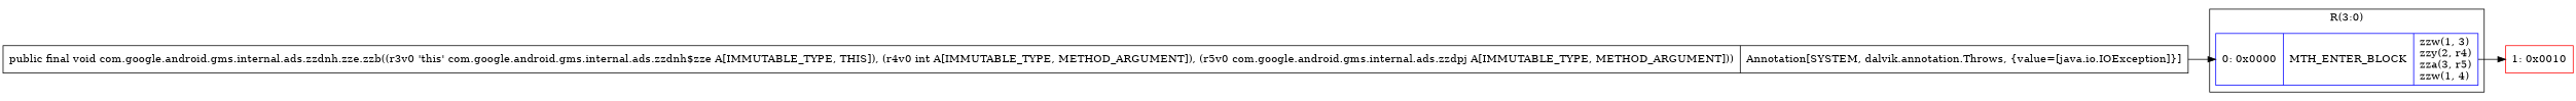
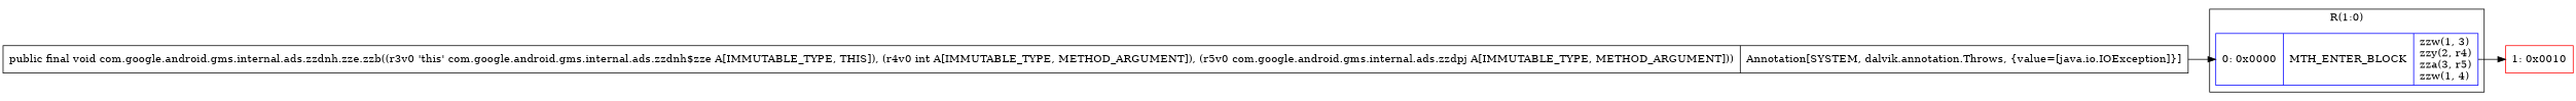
  digraph {
    rankdir=LR
    node [shape=record]
    n1 [color=blue label="{0\:\ 0x0000|MTH_ENTER_BLOCK\l|zzw(1, 3)\lzzy(2, r4)\lzza(3, r5)\lzzw(1, 4)\l}"]
    n2 [color=red label="{1\:\ 0x0010}"]
    n3 [label="{public final void com.google.android.gms.internal.ads.zzdnh.zze.zzb((r3v0 'this' com.google.android.gms.internal.ads.zzdnh$zze A[IMMUTABLE_TYPE, THIS]), (r4v0 int A[IMMUTABLE_TYPE, METHOD_ARGUMENT]), (r5v0 com.google.android.gms.internal.ads.zzdpj A[IMMUTABLE_TYPE, METHOD_ARGUMENT]))  | Annotation[SYSTEM, dalvik.annotation.Throws, \{value=[java.io.IOException]\}]\l}"]
    subgraph cluster_1 {
-     label="R(3:0)"
+     label="R(1:0)"
      n1
    }
    n1 -> n2
    n3 -> n1
  }
